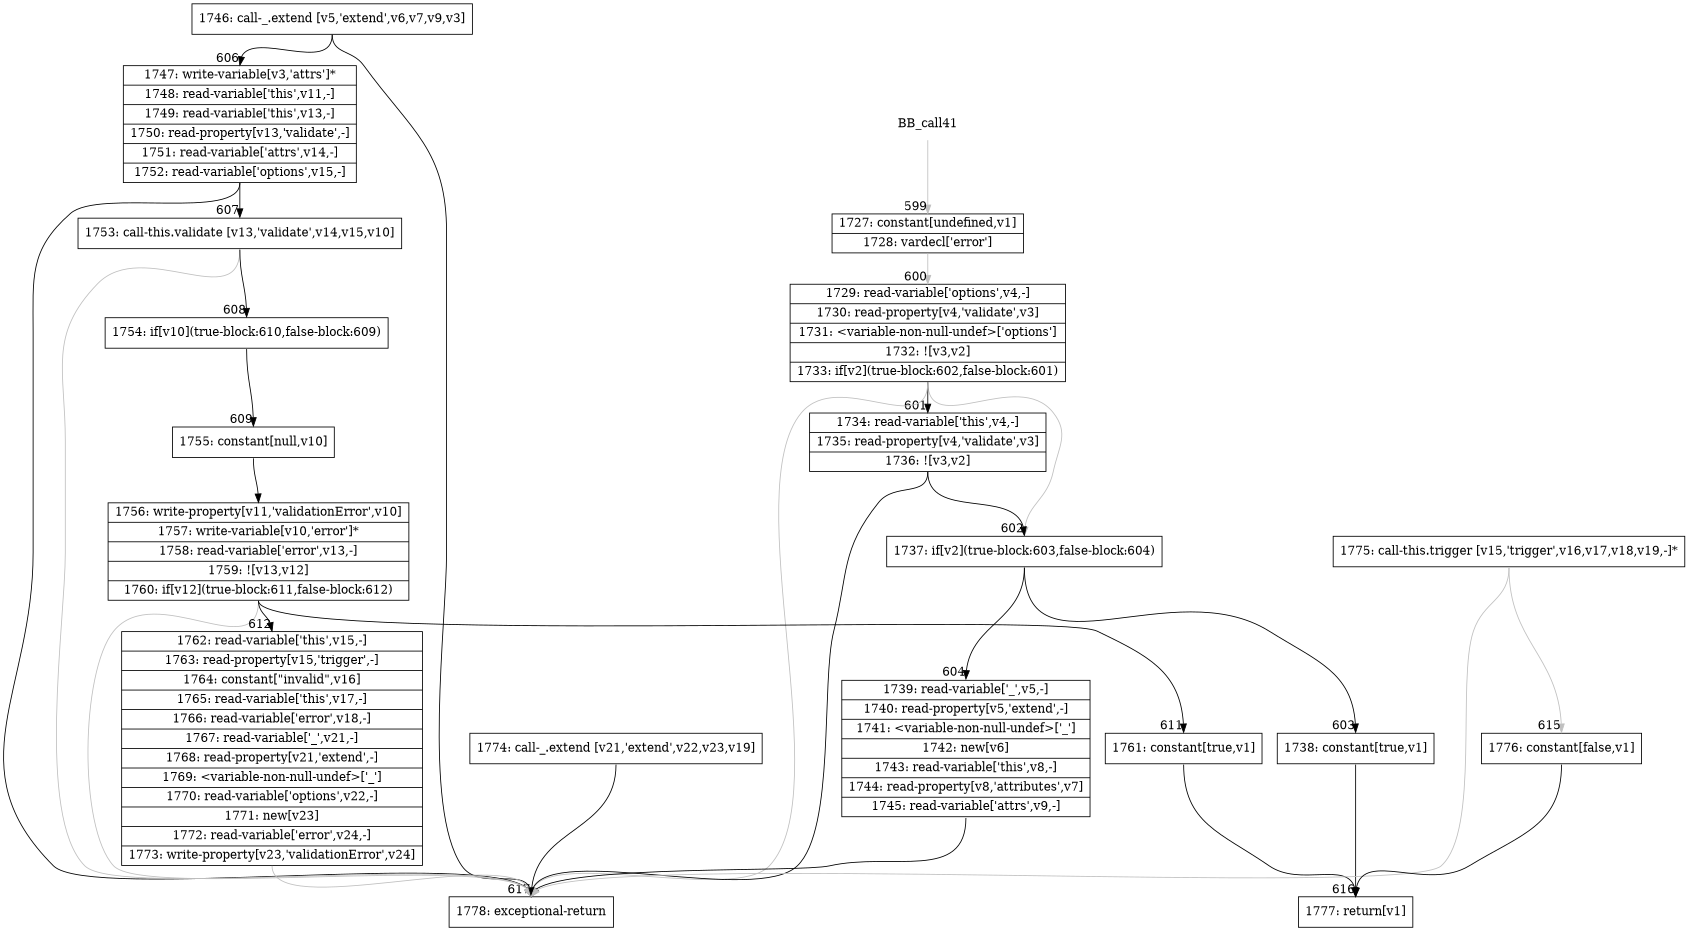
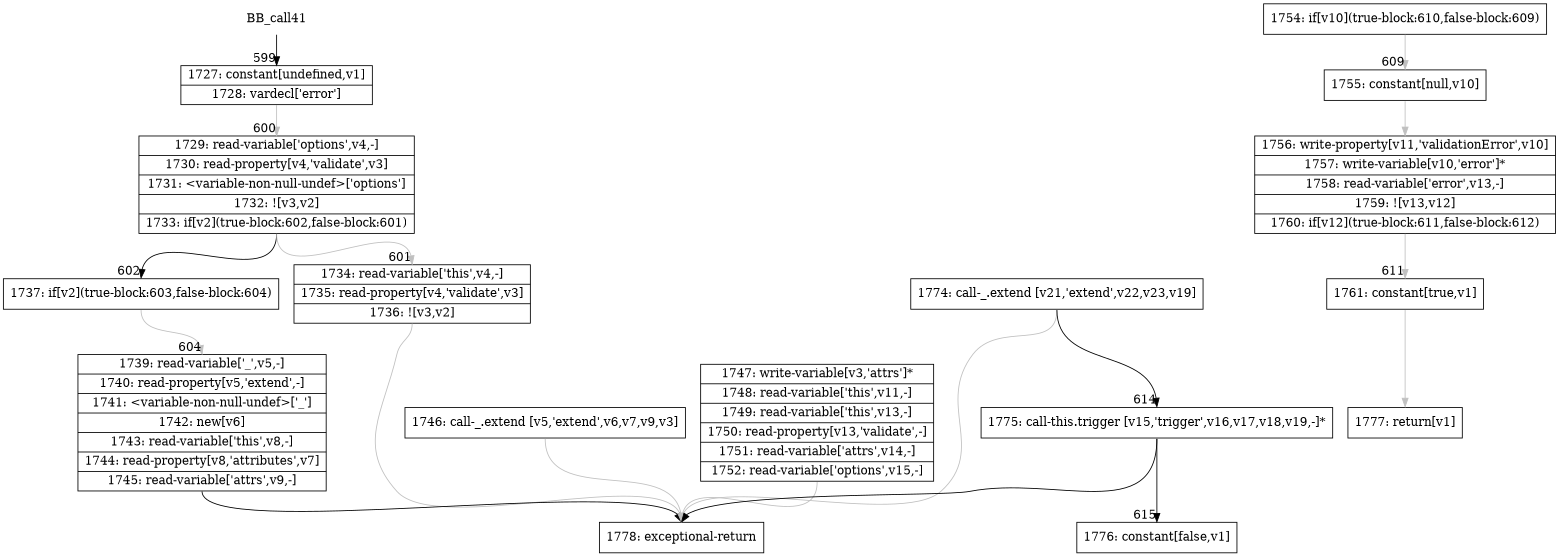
  digraph {
    rankdir=TD
    node [shape=record]
    edge [headport=n tailport=s]
    n1 [label=BB_call41 shape=none]
    n2 [label="{1727: constant[undefined,v1]|1728: vardecl['error']}"]
    n3 [label="{1729: read-variable['options',v4,-]|1730: read-property[v4,'validate',v3]|1731: \<variable-non-null-undef\>['options']|1732: ![v3,v2]|1733: if[v2](true-block:602,false-block:601)}"]
    n4 [label="{1737: if[v2](true-block:603,false-block:604)}"]
    n5 [label="{1734: read-variable['this',v4,-]|1735: read-property[v4,'validate',v3]|1736: ![v3,v2]}"]
    n6 [label="{1778: exceptional-return}"]
-   n7 [label="{1738: constant[true,v1]}"]
    n8 [label="{1739: read-variable['_',v5,-]|1740: read-property[v5,'extend',-]|1741: \<variable-non-null-undef\>['_']|1742: new[v6]|1743: read-variable['this',v8,-]|1744: read-property[v8,'attributes',v7]|1745: read-variable['attrs',v9,-]}"]
    n9 [label="{1777: return[v1]}"]
    n10 [label="{1746: call-_.extend [v5,'extend',v6,v7,v9,v3]}"]
    n11 [label="{1747: write-variable[v3,'attrs']*|1748: read-variable['this',v11,-]|1749: read-variable['this',v13,-]|1750: read-property[v13,'validate',-]|1751: read-variable['attrs',v14,-]|1752: read-variable['options',v15,-]}"]
-   n12 [label="{1753: call-this.validate [v13,'validate',v14,v15,v10]}"]
    n13 [label="{1754: if[v10](true-block:610,false-block:609)}"]
    n14 [label="{1755: constant[null,v10]}"]
    n15 [label="{1756: write-property[v11,'validationError',v10]|1757: write-variable[v10,'error']*|1758: read-variable['error',v13,-]|1759: ![v13,v12]|1760: if[v12](true-block:611,false-block:612)}"]
    n16 [label="{1761: constant[true,v1]}"]
-   n17 [label="{1762: read-variable['this',v15,-]|1763: read-property[v15,'trigger',-]|1764: constant[\"invalid\",v16]|1765: read-variable['this',v17,-]|1766: read-variable['error',v18,-]|1767: read-variable['_',v21,-]|1768: read-property[v21,'extend',-]|1769: \<variable-non-null-undef\>['_']|1770: read-variable['options',v22,-]|1771: new[v23]|1772: read-variable['error',v24,-]|1773: write-property[v23,'validationError',v24]}"]
    n18 [label="{1774: call-_.extend [v21,'extend',v22,v23,v19]}"]
    n19 [label="{1775: call-this.trigger [v15,'trigger',v16,v17,v18,v19,-]*}"]
    n20 [label="{1776: constant[false,v1]}"]
-   n1 -> n2 [headlabel="    599" color=gray]
+   n1 -> n2 [headlabel="    599"]
    n2 -> n3 [color=gray headlabel="      600"]
-   n3 -> n4 [headlabel="      602" color=gray]
-   n3 -> n5 [headlabel="      601"]
-   n3 -> n6 [color=gray headlabel="      617"]
-   n4 -> n7 [headlabel="      603"]
-   n4 -> n8 [headlabel="      604"]
-   n5 -> n4
-   n5 -> n6 [color=black]
-   n7 -> n9 [headlabel="      616"]
+   n3 -> n4 [headlabel="      602"]
+   n3 -> n5 [headlabel="      601" color=gray]
+   n4 -> n8 [headlabel="      604" color=gray]
+   n5 -> n6 [color=gray]
    n8 -> n6 [color=black]
-   n10 -> n6 [color=black]
-   n10 -> n11 [headlabel="      606"]
-   n11 -> n6 [color=black]
-   n11 -> n12 [headlabel="      607"]
-   n12 -> n6 [color=gray]
-   n12 -> n13 [headlabel="      608"]
-   n13 -> n14 [headlabel="      609"]
-   n14 -> n15
-   n15 -> n6 [color=gray]
-   n15 -> n16 [headlabel="      611"]
-   n15 -> n17 [headlabel="      612"]
-   n16 -> n9
-   n17 -> n6 [color=gray]
-   n18 -> n6 [color=black]
-   n19 -> n6 [color=gray]
-   n19 -> n20 [headlabel="      615" color=gray]
-   n20 -> n9
+   n10 -> n6 [color=gray]
+   n11 -> n6 [color=gray]
+   n13 -> n14 [headlabel="      609" color=gray]
+   n14 -> n15 [color=gray]
+   n15 -> n16 [headlabel="      611" color=gray]
+   n16 -> n9 [color=gray]
+   n18 -> n6 [color=gray]
+   n18 -> n19 [headlabel="      614"]
+   n19 -> n6 [color=black]
+   n19 -> n20 [headlabel="      615"]
  }
